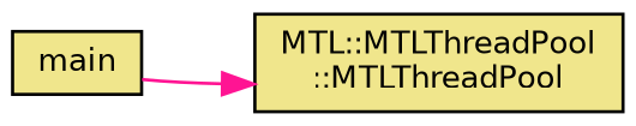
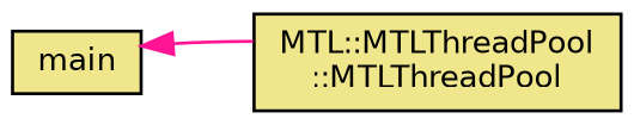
  digraph {
    rankdir=RL
    node [color=black fillcolor=khaki fontname=Helvetica fontsize=10 shape=record style=filled]
    n1 [fontcolor=black height=0.2 label="MTL::MTLThreadPool\l::MTLThreadPool" width=0.4]
    n2 [height=0.2 label=main width=0.4]
-   n1 -> n2 [color=deeppink dir=back fontname=Helvetica fontsize=10 labelfontname=Helvetica labelfontsize=10 style=solid]
+   n2 -> n1 [color=deeppink dir=back fontname=Helvetica fontsize=10 labelfontname=Helvetica labelfontsize=10 style=solid]
  }
